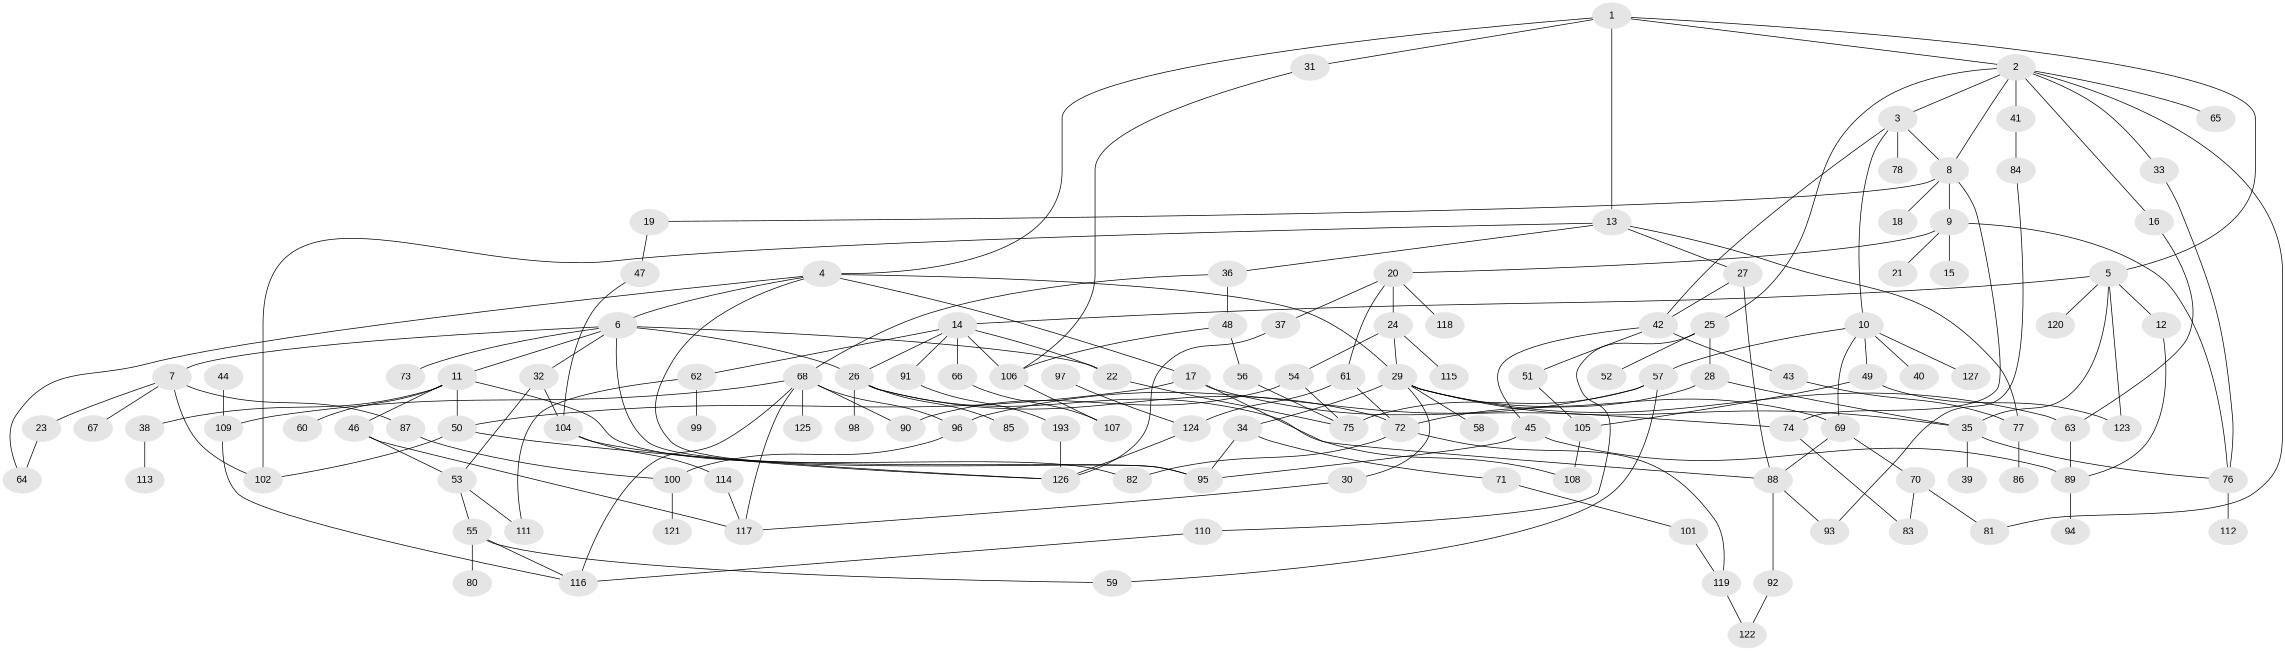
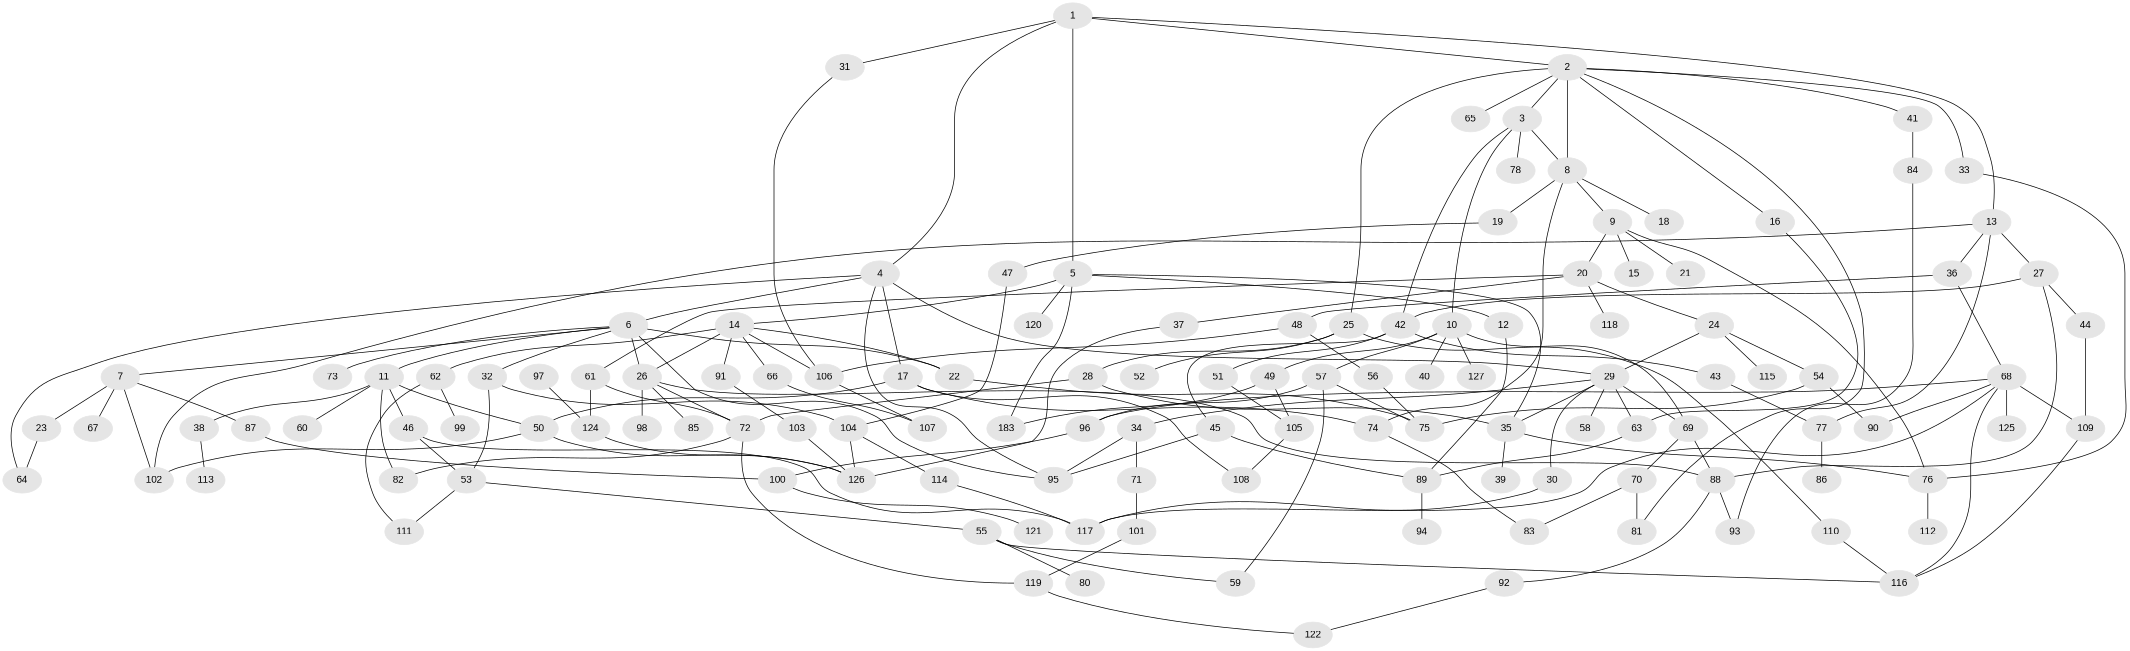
  graph {
    fontname="Liberation Sans"
    node [color=gray90 fontname="Liberation Sans" style=filled]
    edge [fontname="Liberation Sans"]
    1
    2
    4
    5
    13
    31
    3
    8
    16
    25
    33
    41
    65
    81
    6
    17
    29
    64
    95
    12
    14
    35
    120
-   123
+   123 [label=183]
    102
    27
    36
    77
    106
    10
    42
    78
    9
    18
    19
    74
    63
    28
    52
    110
    76
    84
    40
    49
    57
    69
    127
    43
    45
    51
    7
    11
    22
    26
    32
    73
    50
    108
    30
    34
    58
    89
    62
    66
    91
    39
    23
    67
    87
    38
    46
    60
    82
    75
    72
    85
    88
    98
    104
    53
    100
    15
    20
    21
    47
    83
    24
    37
    61
    118
    112
    105
    59
    96
    70
    113
    117
    126
    114
    94
    44
    48
    68
    86
    111
    99
    107
-   103 [label=193]
+   103
    54
    115
    124
    90
    116
    119
    92
    93
    109
    71
    55
    101
    56
    125
    80
    122
    97
    121
    1 -- 2
    1 -- 4
    1 -- 5
    1 -- 13
    1 -- 31
    2 -- 3
    2 -- 8
    2 -- 16
    2 -- 25
    2 -- 33
    2 -- 41
    2 -- 65
    2 -- 81
    4 -- 6
    4 -- 17
    4 -- 29
    4 -- 64
    4 -- 95
    5 -- 12
    5 -- 14
    5 -- 35
    5 -- 120
    5 -- 123
    13 -- 102
    13 -- 27
    13 -- 36
    13 -- 77
    31 -- 106
    3 -- 8
    3 -- 10
    3 -- 42
    3 -- 78
    8 -- 9
    8 -- 18
    8 -- 19
    8 -- 74
    16 -- 63
    25 -- 28
    25 -- 52
    25 -- 110
    33 -- 76
    41 -- 84
    6 -- 95
    6 -- 7
    6 -- 11
    6 -- 22
    6 -- 26
    6 -- 32
    6 -- 73
    17 -- 74
    17 -- 50
    17 -- 108
    29 -- 35
    29 -- 63
    29 -- 69
    29 -- 30
    29 -- 34
    29 -- 58
    12 -- 89
    14 -- 106
    14 -- 22
    14 -- 26
    14 -- 62
    14 -- 66
    14 -- 91
    35 -- 76
    35 -- 39
    27 -- 42
    27 -- 88
+   27 -- 44
    36 -- 48
    36 -- 68
    77 -- 86
    106 -- 107
    10 -- 40
    10 -- 49
    10 -- 57
    10 -- 69
    10 -- 127
    42 -- 43
    42 -- 45
    42 -- 51
    9 -- 76
    9 -- 15
    9 -- 20
    9 -- 21
    19 -- 47
    74 -- 83
    63 -- 89
    28 -- 35
    28 -- 72
    110 -- 116
    76 -- 112
    84 -- 93
    49 -- 123
    49 -- 105
    57 -- 75
    57 -- 59
    57 -- 96
    69 -- 88
    69 -- 70
    43 -- 77
    45 -- 95
    45 -- 89
    51 -- 105
    7 -- 102
    7 -- 23
    7 -- 67
    7 -- 87
    11 -- 50
    11 -- 38
    11 -- 46
    11 -- 60
    11 -- 82
    22 -- 75
    26 -- 72
    26 -- 85
    26 -- 88
    26 -- 98
    32 -- 104
    32 -- 53
    50 -- 102
    50 -- 126
    30 -- 117
    34 -- 95
    34 -- 71
    89 -- 94
    62 -- 111
    62 -- 99
    66 -- 107
    91 -- 103
    23 -- 64
    87 -- 100
    38 -- 113
    46 -- 53
    46 -- 117
    72 -- 82
    72 -- 119
    88 -- 92
    88 -- 93
    104 -- 126
    104 -- 114
    53 -- 111
    53 -- 55
    100 -- 121
    20 -- 24
    20 -- 37
    20 -- 61
    20 -- 118
    47 -- 104
    24 -- 29
    24 -- 54
    24 -- 115
    37 -- 126
    61 -- 72
    61 -- 124
    105 -- 108
    96 -- 100
    70 -- 81
    70 -- 83
    114 -- 117
    44 -- 109
    48 -- 106
    48 -- 56
    68 -- 96
    68 -- 117
    68 -- 90
    68 -- 116
    68 -- 109
    68 -- 125
    103 -- 126
    54 -- 75
    54 -- 90
    124 -- 126
    119 -- 122
    92 -- 122
    109 -- 116
    71 -- 101
    55 -- 59
    55 -- 116
    55 -- 80
    101 -- 119
    56 -- 75
    97 -- 124
  }
